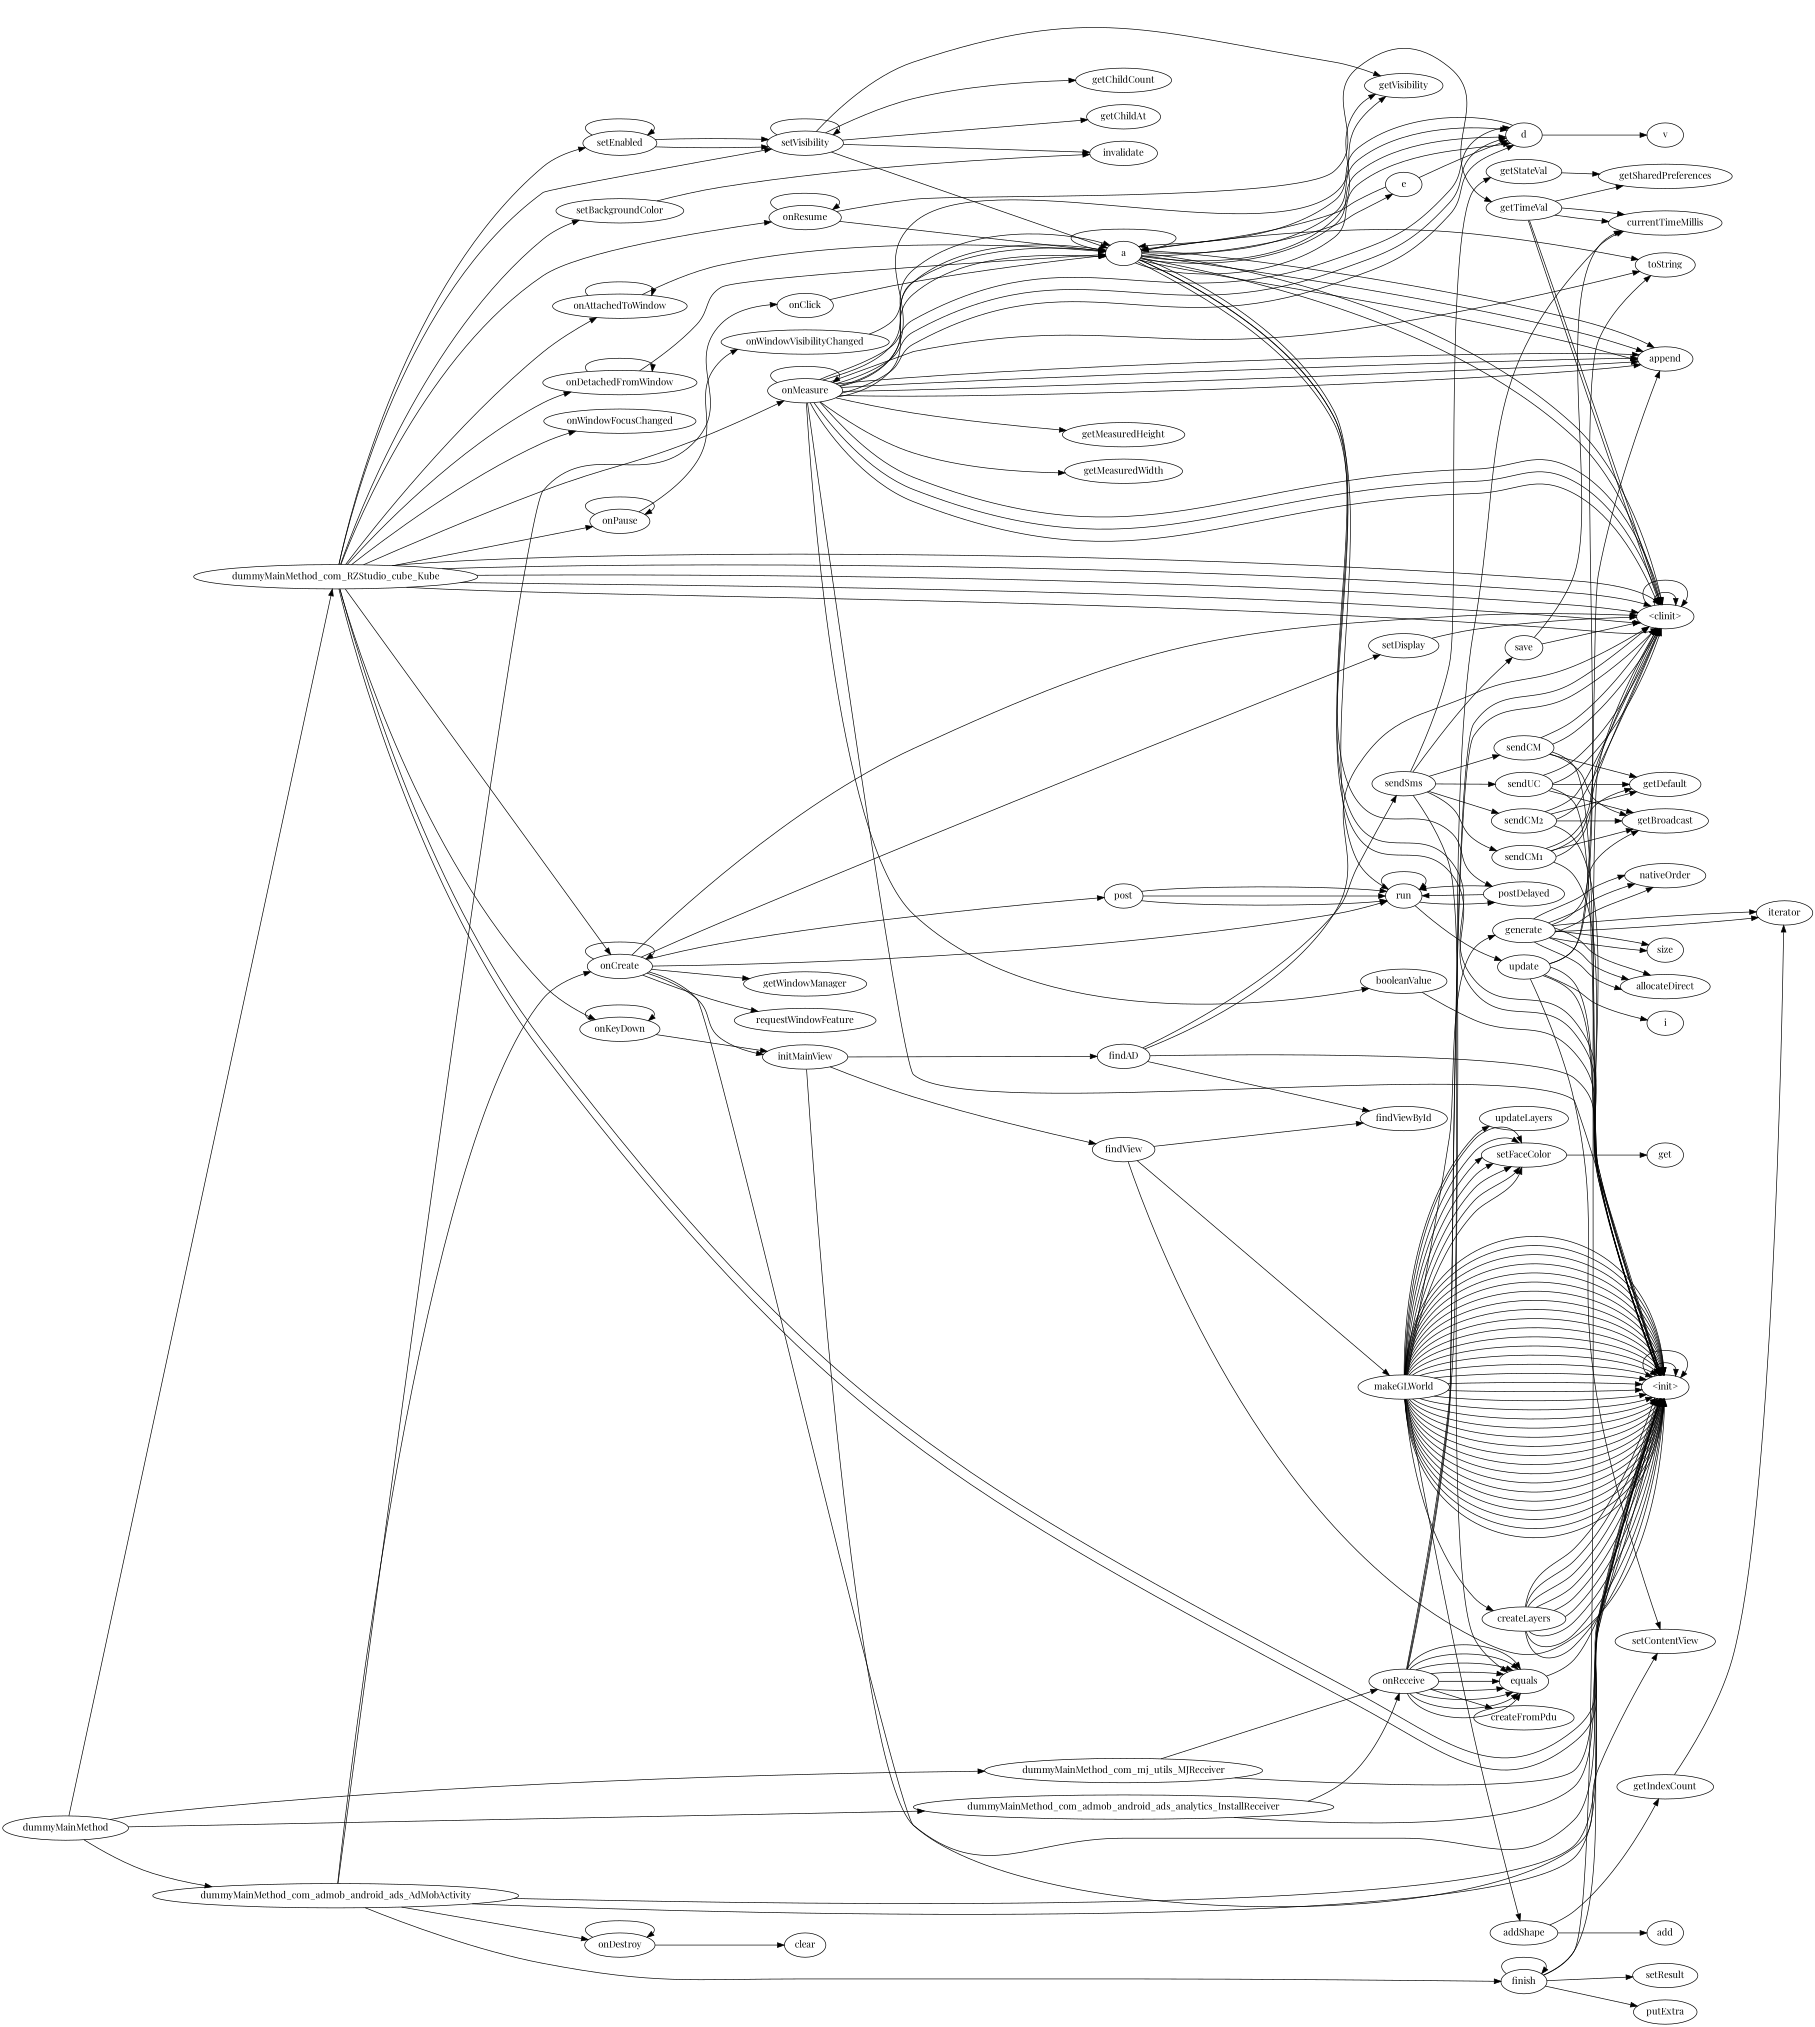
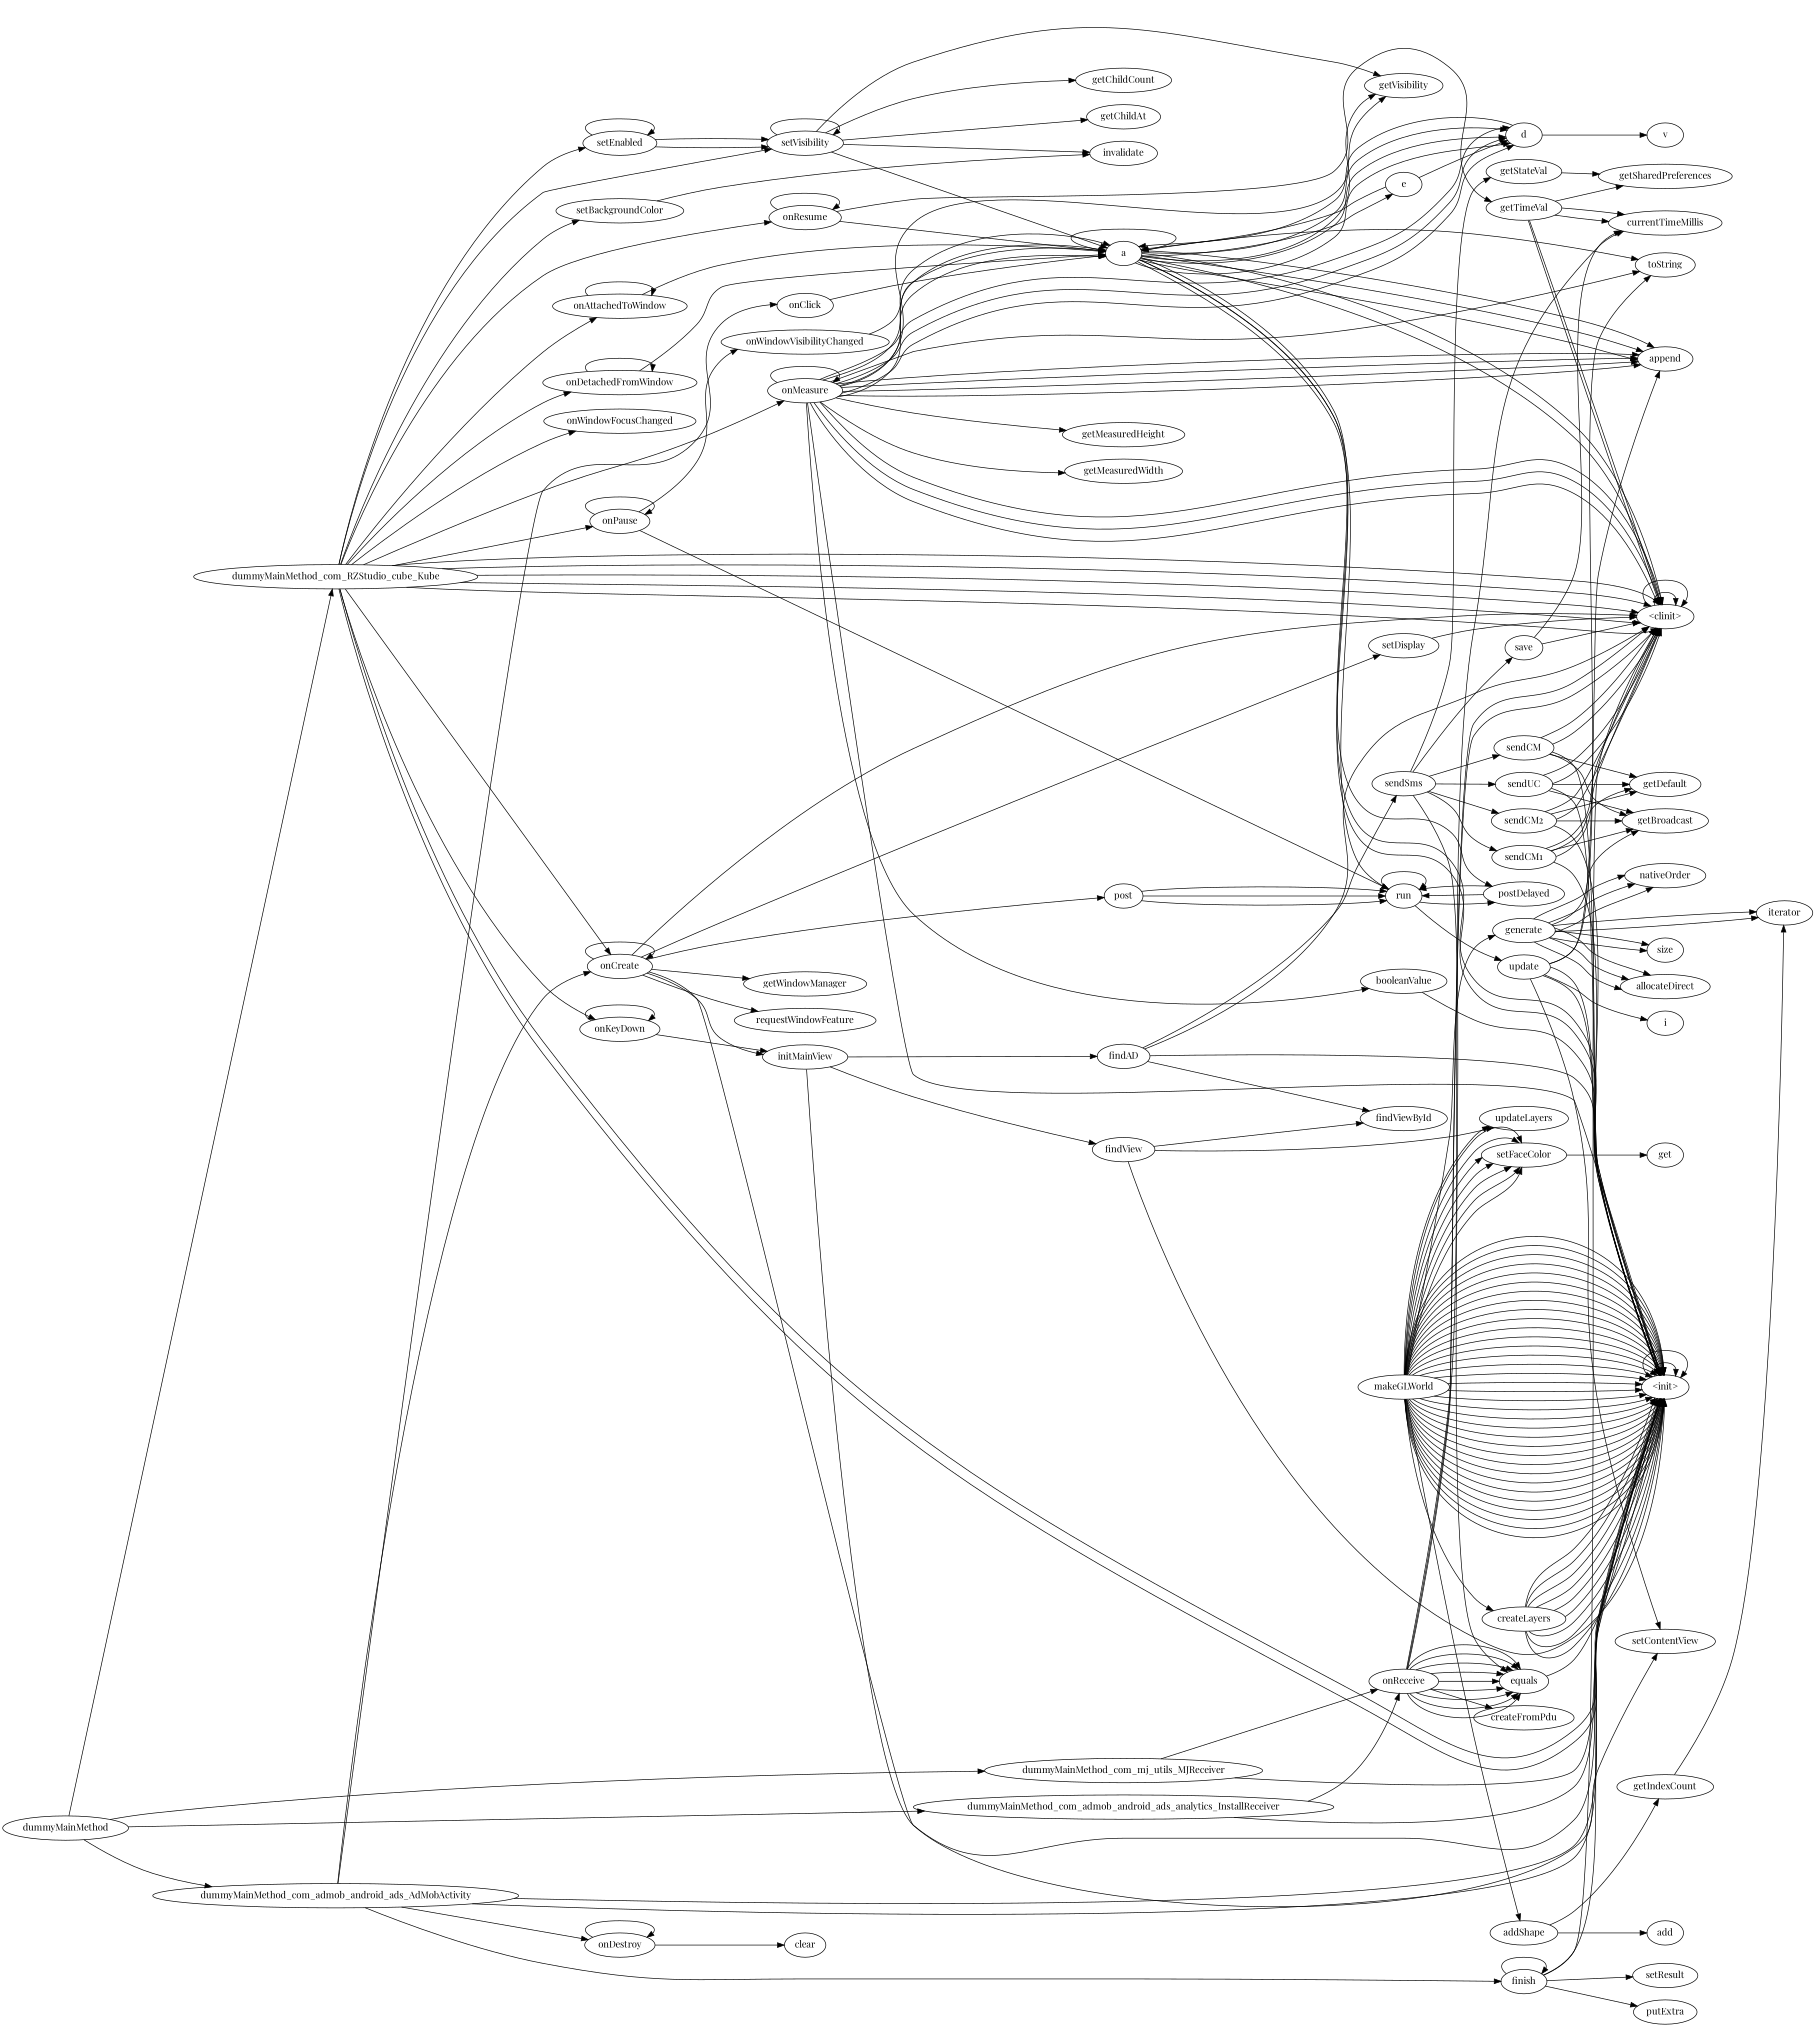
  digraph {
    fontname="Playfair Display"
    rankdir=LR
    node [fontname="Playfair Display"]
    edge [fontname="Playfair Display"]
    dummyMainMethod
    dummyMainMethod_com_RZStudio_cube_Kube
    dummyMainMethod_com_admob_android_ads_AdMobActivity
    dummyMainMethod_com_mj_utils_MJReceiver
    dummyMainMethod_com_admob_android_ads_analytics_InstallReceiver
    "<clinit>"
    onKeyDown
    "<init>"
    onPause
    onResume
    onCreate
    onDetachedFromWindow
    onWindowFocusChanged
    setEnabled
    setVisibility
    setBackgroundColor
    onAttachedToWindow
    onMeasure
    onDestroy
    finish
    onClick
    onReceive
    initMainView
    onWindowVisibilityChanged
    getTimeVal
    a
    run
    getWindowManager
    requestWindowFeature
    post
    setDisplay
    getVisibility
    invalidate
    getChildAt
    getChildCount
    toString
    append
    d
    booleanValue
    getMeasuredHeight
    getMeasuredWidth
    setContentView
    findAD
    findView
    findViewById
    sendSms
    makeGLWorld
    equals
    save
    sendUC
    sendCM2
    sendCM1
    sendCM
    getStateVal
    currentTimeMillis
    getDefault
    getBroadcast
    getSharedPreferences
    updateLayers
    createLayers
    addShape
    generate
    setFaceColor
    getIndexCount
    add
    iterator
    size
    allocateDirect
    nativeOrder
    get
    update
    postDelayed
    i
    e
    v
    clear
    setResult
    putExtra
    createFromPdu
    dummyMainMethod -> dummyMainMethod_com_RZStudio_cube_Kube
    dummyMainMethod -> dummyMainMethod_com_admob_android_ads_AdMobActivity
    dummyMainMethod -> dummyMainMethod_com_mj_utils_MJReceiver
    dummyMainMethod -> dummyMainMethod_com_admob_android_ads_analytics_InstallReceiver
    dummyMainMethod_com_RZStudio_cube_Kube -> "<clinit>"
    dummyMainMethod_com_RZStudio_cube_Kube -> "<clinit>"
    dummyMainMethod_com_RZStudio_cube_Kube -> "<clinit>"
    dummyMainMethod_com_RZStudio_cube_Kube -> "<clinit>"
    dummyMainMethod_com_RZStudio_cube_Kube -> "<clinit>"
    dummyMainMethod_com_RZStudio_cube_Kube -> onKeyDown
    dummyMainMethod_com_RZStudio_cube_Kube -> "<init>"
    dummyMainMethod_com_RZStudio_cube_Kube -> "<init>"
    dummyMainMethod_com_RZStudio_cube_Kube -> onPause
    dummyMainMethod_com_RZStudio_cube_Kube -> onResume
    dummyMainMethod_com_RZStudio_cube_Kube -> onCreate
    dummyMainMethod_com_RZStudio_cube_Kube -> onDetachedFromWindow
    dummyMainMethod_com_RZStudio_cube_Kube -> onWindowFocusChanged
    dummyMainMethod_com_RZStudio_cube_Kube -> setEnabled
    dummyMainMethod_com_RZStudio_cube_Kube -> setVisibility
    dummyMainMethod_com_RZStudio_cube_Kube -> setBackgroundColor
    dummyMainMethod_com_RZStudio_cube_Kube -> onAttachedToWindow
    dummyMainMethod_com_RZStudio_cube_Kube -> onMeasure
    dummyMainMethod_com_admob_android_ads_AdMobActivity -> "<init>"
    dummyMainMethod_com_admob_android_ads_AdMobActivity -> "<init>"
    dummyMainMethod_com_admob_android_ads_AdMobActivity -> onCreate
    dummyMainMethod_com_admob_android_ads_AdMobActivity -> onDestroy
    dummyMainMethod_com_admob_android_ads_AdMobActivity -> finish
    dummyMainMethod_com_admob_android_ads_AdMobActivity -> onClick
    dummyMainMethod_com_mj_utils_MJReceiver -> "<init>"
    dummyMainMethod_com_mj_utils_MJReceiver -> onReceive
    dummyMainMethod_com_admob_android_ads_analytics_InstallReceiver -> "<init>"
    dummyMainMethod_com_admob_android_ads_analytics_InstallReceiver -> onReceive
    "<clinit>" -> "<clinit>"
    "<clinit>" -> "<clinit>"
    onKeyDown -> onKeyDown
    onKeyDown -> initMainView
    "<init>" -> "<init>"
    "<init>" -> "<init>"
    onPause -> onPause
    onPause -> onWindowVisibilityChanged
    onResume -> onResume
    onResume -> getTimeVal
    onResume -> a
    onCreate -> "<clinit>"
    onCreate -> "<init>"
    onCreate -> onCreate
    onCreate -> initMainView
-   onCreate -> run
+   onPause -> run
    onCreate -> getWindowManager
    onCreate -> requestWindowFeature
    onCreate -> post
    onCreate -> setDisplay
    onDetachedFromWindow -> onDetachedFromWindow
    onDetachedFromWindow -> a
    setEnabled -> setEnabled
    setEnabled -> setVisibility
    setEnabled -> setVisibility
    setVisibility -> setVisibility
    setVisibility -> a
    setVisibility -> getVisibility
    setVisibility -> invalidate
    setVisibility -> getChildAt
    setVisibility -> getChildCount
    setBackgroundColor -> invalidate
    onAttachedToWindow -> onAttachedToWindow
    onAttachedToWindow -> a
    onMeasure -> "<clinit>"
    onMeasure -> "<clinit>"
    onMeasure -> "<clinit>"
    onMeasure -> "<init>"
    onMeasure -> onMeasure
    onMeasure -> a
    onMeasure -> a
    onMeasure -> a
    onMeasure -> getVisibility
    onMeasure -> toString
    onMeasure -> append
    onMeasure -> append
    onMeasure -> append
    onMeasure -> append
    onMeasure -> d
    onMeasure -> d
    onMeasure -> d
    onMeasure -> booleanValue
    onMeasure -> getMeasuredHeight
    onMeasure -> getMeasuredWidth
    onDestroy -> onDestroy
    onDestroy -> clear
    finish -> "<clinit>"
    finish -> "<init>"
    finish -> finish
    finish -> setResult
    finish -> putExtra
    onClick -> a
    onReceive -> "<clinit>"
    onReceive -> "<clinit>"
    onReceive -> equals
    onReceive -> equals
    onReceive -> equals
    onReceive -> equals
    onReceive -> equals
    onReceive -> equals
    onReceive -> equals
    onReceive -> equals
    onReceive -> equals
    onReceive -> currentTimeMillis
    onReceive -> createFromPdu
    initMainView -> setContentView
    initMainView -> findAD
    initMainView -> findView
    onWindowVisibilityChanged -> a
    getTimeVal -> "<clinit>"
    getTimeVal -> "<clinit>"
    getTimeVal -> currentTimeMillis
    getTimeVal -> currentTimeMillis
    getTimeVal -> getSharedPreferences
    a -> "<clinit>"
    a -> "<clinit>"
    a -> "<init>"
    a -> "<init>"
    a -> a
    a -> run
    a -> getVisibility
    a -> toString
    a -> append
    a -> append
    a -> append
    a -> d
    a -> d
    a -> d
    a -> postDelayed
    a -> e
    run -> run
    run -> update
    run -> postDelayed
    post -> run
    post -> run
    post -> run
    setDisplay -> "<clinit>"
    d -> a
    d -> v
    booleanValue -> "<init>"
    findAD -> "<clinit>"
    findAD -> "<init>"
    findAD -> findViewById
    findAD -> sendSms
    findView -> "<init>"
    findView -> findViewById
-   findView -> makeGLWorld
+   findView -> updateLayers
    sendSms -> equals
    sendSms -> save
    sendSms -> sendUC
    sendSms -> sendCM2
    sendSms -> sendCM1
    sendSms -> sendCM
    sendSms -> getStateVal
    makeGLWorld -> "<init>"
    makeGLWorld -> "<init>"
    makeGLWorld -> "<init>"
    makeGLWorld -> "<init>"
    makeGLWorld -> "<init>"
    makeGLWorld -> "<init>"
    makeGLWorld -> "<init>"
    makeGLWorld -> "<init>"
    makeGLWorld -> "<init>"
    makeGLWorld -> "<init>"
    makeGLWorld -> "<init>"
    makeGLWorld -> "<init>"
    makeGLWorld -> "<init>"
    makeGLWorld -> "<init>"
    makeGLWorld -> "<init>"
    makeGLWorld -> "<init>"
    makeGLWorld -> "<init>"
    makeGLWorld -> "<init>"
    makeGLWorld -> "<init>"
    makeGLWorld -> "<init>"
    makeGLWorld -> "<init>"
    makeGLWorld -> "<init>"
    makeGLWorld -> "<init>"
    makeGLWorld -> "<init>"
    makeGLWorld -> "<init>"
    makeGLWorld -> "<init>"
    makeGLWorld -> "<init>"
    makeGLWorld -> "<init>"
    makeGLWorld -> "<init>"
    makeGLWorld -> "<init>"
    makeGLWorld -> "<init>"
    makeGLWorld -> "<init>"
    makeGLWorld -> "<init>"
    makeGLWorld -> "<init>"
    makeGLWorld -> updateLayers
    makeGLWorld -> createLayers
    makeGLWorld -> addShape
    makeGLWorld -> generate
    makeGLWorld -> setFaceColor
    makeGLWorld -> setFaceColor
    makeGLWorld -> setFaceColor
    makeGLWorld -> setFaceColor
    makeGLWorld -> setFaceColor
    makeGLWorld -> setFaceColor
    makeGLWorld -> setFaceColor
    equals -> "<init>"
    save -> "<clinit>"
    save -> currentTimeMillis
    sendUC -> "<clinit>"
    sendUC -> "<clinit>"
    sendUC -> "<init>"
    sendUC -> getDefault
    sendUC -> getBroadcast
    sendCM2 -> "<clinit>"
    sendCM2 -> "<clinit>"
    sendCM2 -> "<init>"
    sendCM2 -> getDefault
    sendCM2 -> getBroadcast
    sendCM1 -> "<clinit>"
    sendCM1 -> "<clinit>"
    sendCM1 -> "<init>"
    sendCM1 -> getDefault
    sendCM1 -> getBroadcast
    sendCM -> "<clinit>"
    sendCM -> "<clinit>"
    sendCM -> "<init>"
    sendCM -> getDefault
    sendCM -> getBroadcast
    getStateVal -> getSharedPreferences
    createLayers -> "<init>"
    createLayers -> "<init>"
    createLayers -> "<init>"
    createLayers -> "<init>"
    createLayers -> "<init>"
    createLayers -> "<init>"
    createLayers -> "<init>"
    createLayers -> "<init>"
    createLayers -> "<init>"
    addShape -> getIndexCount
    addShape -> add
    generate -> getBroadcast
    generate -> iterator
    generate -> iterator
    generate -> size
    generate -> size
    generate -> allocateDirect
    generate -> allocateDirect
    generate -> allocateDirect
    generate -> nativeOrder
    generate -> nativeOrder
    generate -> nativeOrder
    setFaceColor -> get
    getIndexCount -> iterator
    update -> "<init>"
    update -> "<init>"
    update -> toString
    update -> append
    update -> setContentView
    update -> i
    postDelayed -> run
    postDelayed -> run
    e -> a
    e -> d
  }
